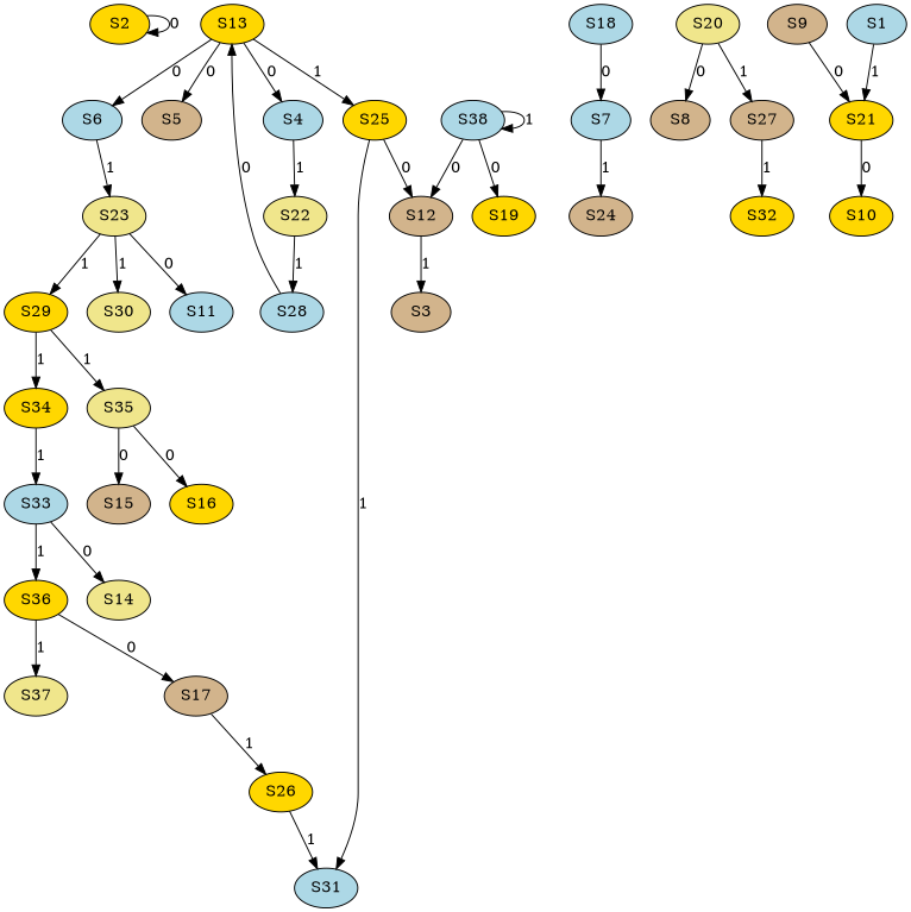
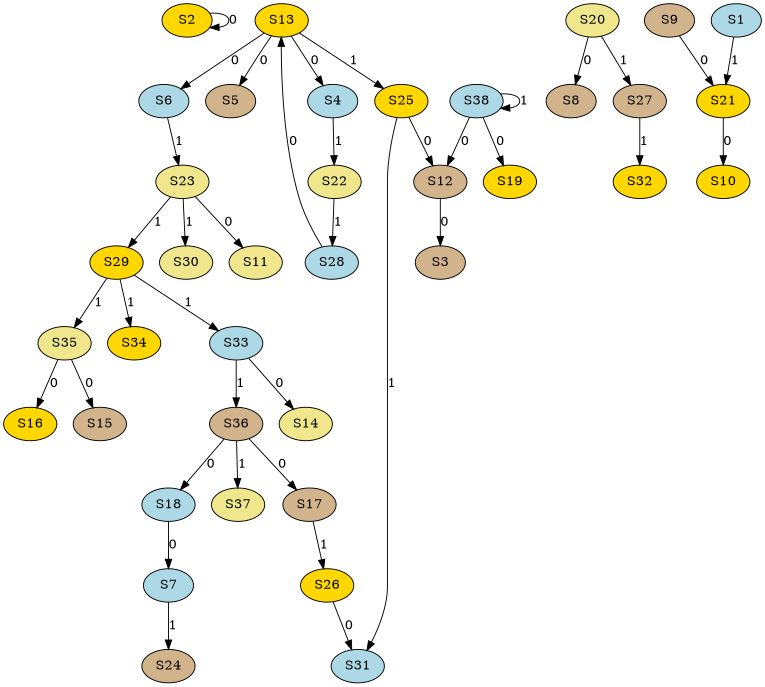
  strict digraph {
    node [fillcolor=gold style=filled]
    S2
    S12 [fillcolor=tan]
    S3 [fillcolor=tan]
    S4 [fillcolor=lightblue]
    S13
    S5 [fillcolor=tan]
    S6 [fillcolor=lightblue]
    S25
    S22 [fillcolor=khaki]
    S23 [fillcolor=khaki]
    S31 [fillcolor=lightblue]
    S28 [fillcolor=lightblue]
-   S11 [fillcolor=lightblue]
+   S11 [fillcolor=khaki]
    S29
    S30 [fillcolor=khaki]
    S18 [fillcolor=lightblue]
    S7 [fillcolor=lightblue]
    S24 [fillcolor=tan]
    S20 [fillcolor=khaki]
    S8 [fillcolor=tan]
    S27 [fillcolor=tan]
    S32
    S21
    S10
    S9 [fillcolor=tan]
    S33 [fillcolor=lightblue]
    S35 [fillcolor=khaki]
    S34
    S14 [fillcolor=khaki]
-   S36
+   S36 [fillcolor=tan]
    S17 [fillcolor=tan]
    S37 [fillcolor=khaki]
    S15 [fillcolor=tan]
    S16
    S26
    S38 [fillcolor=lightblue]
    S19
    S1 [fillcolor=lightblue]
    S2 -> S2 [label=0]
-   S12 -> S3 [label=1]
+   S12 -> S3 [label=0]
    S4 -> S22 [label=1]
    S13 -> S4 [label=0]
    S13 -> S5 [label=0]
    S13 -> S6 [label=0]
    S13 -> S25 [label=1]
    S6 -> S23 [label=1]
    S25 -> S12 [label=0]
    S25 -> S31 [label=1]
    S22 -> S28 [label=1]
    S23 -> S11 [label=0]
    S23 -> S29 [label=1]
    S23 -> S30 [label=1]
    S28 -> S13 [label=0]
-   S34 -> S33 [label=1]
+   S29 -> S33 [label=1]
    S29 -> S35 [label=1]
    S29 -> S34 [label=1]
    S18 -> S7 [label=0]
    S7 -> S24 [label=1]
    S20 -> S8 [label=0]
    S20 -> S27 [label=1]
    S27 -> S32 [label=1]
    S21 -> S10 [label=0]
    S9 -> S21 [label=0]
    S33 -> S14 [label=0]
    S33 -> S36 [label=1]
    S35 -> S15 [label=0]
    S35 -> S16 [label=0]
+   S36 -> S18 [label=0]
    S36 -> S17 [label=0]
    S36 -> S37 [label=1]
    S17 -> S26 [label=1]
-   S26 -> S31 [label=1]
+   S26 -> S31 [label=0]
    S38 -> S12 [label=0]
    S38 -> S38 [label=1]
    S38 -> S19 [label=0]
    S1 -> S21 [label=1]
  }
